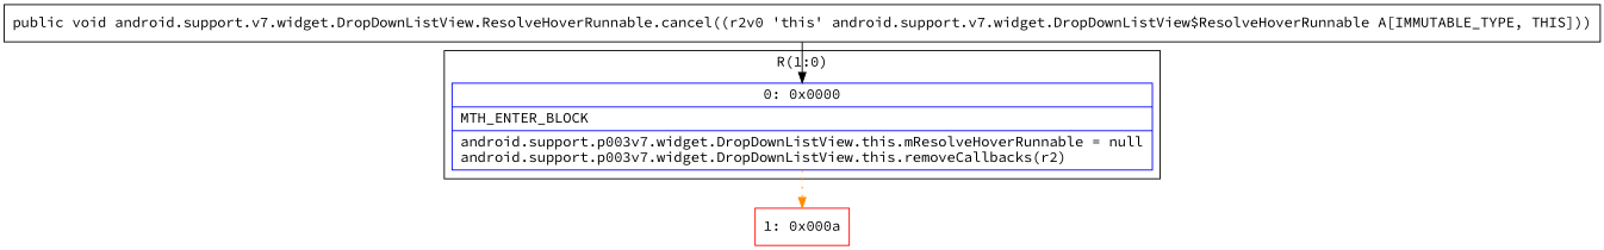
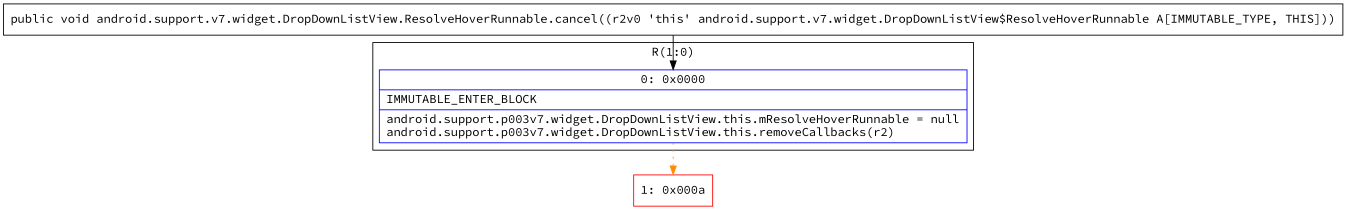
  digraph {
    fontname="Source Code Pro"
    node [shape=record fontname="Source Code Pro"]
    edge [fontname="Source Code Pro"]
-   n1 [color=blue label="{0\:\ 0x0000|MTH_ENTER_BLOCK\l|android.support.p003v7.widget.DropDownListView.this.mResolveHoverRunnable = null\landroid.support.p003v7.widget.DropDownListView.this.removeCallbacks(r2)\l}"]
+   n1 [color=blue label="{0\:\ 0x0000|IMMUTABLE_ENTER_BLOCK\l|android.support.p003v7.widget.DropDownListView.this.mResolveHoverRunnable = null\landroid.support.p003v7.widget.DropDownListView.this.removeCallbacks(r2)\l}"]
    n2 [color=red label="{1\:\ 0x000a}"]
    n3 [label="{public void android.support.v7.widget.DropDownListView.ResolveHoverRunnable.cancel((r2v0 'this' android.support.v7.widget.DropDownListView$ResolveHoverRunnable A[IMMUTABLE_TYPE, THIS])) }"]
    subgraph cluster_1 {
      label="R(1:0)"
      n1
    }
    n1 -> n2 [color=darkorange style=dotted]
    n3 -> n1 [color=black style=solid]
  }
